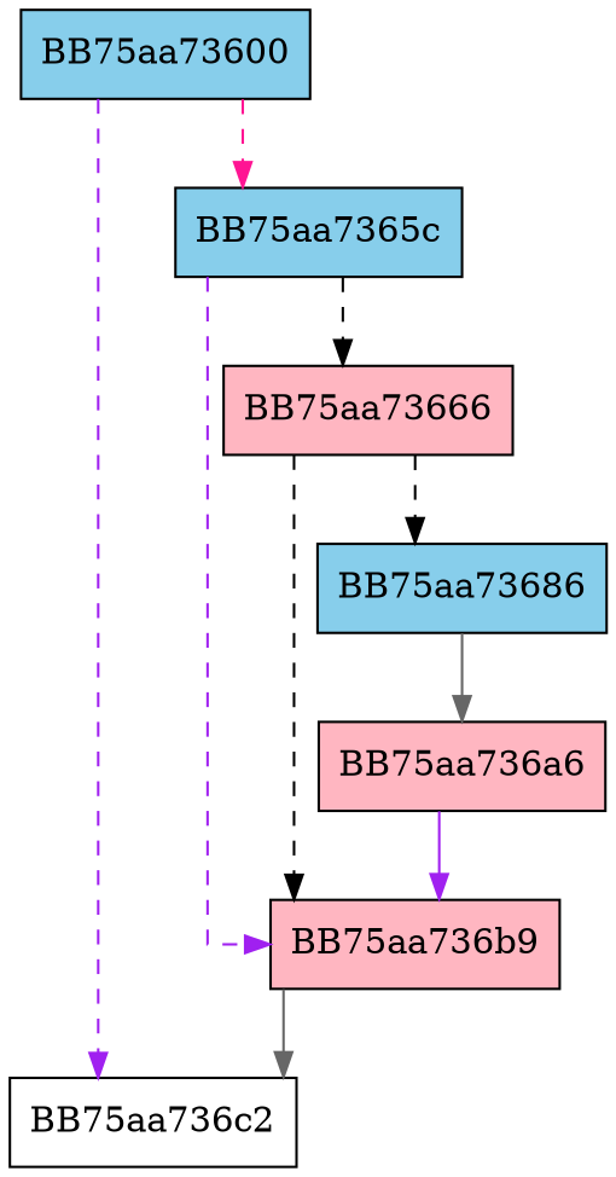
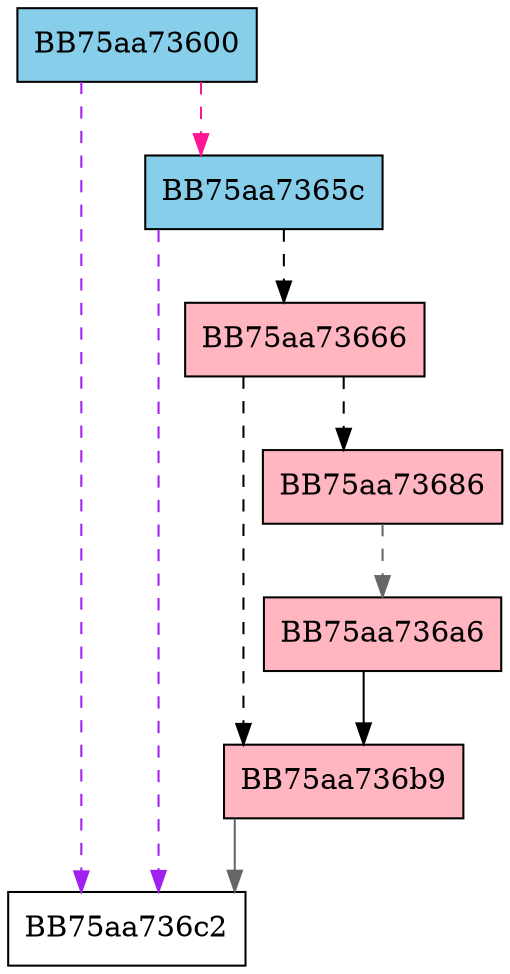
  digraph {
    splines=ortho
    node [fillcolor=lightpink shape=box style=filled]
    edge [color=black style=dashed]
    BB75aa736c2 [fillcolor=white]
    BB75aa73600 [fillcolor=skyblue]
    BB75aa7365c [fillcolor=skyblue]
    BB75aa73666
    BB75aa736b9
-   BB75aa73686 [fillcolor=skyblue]
+   BB75aa73686
    BB75aa736a6
    BB75aa73600 -> BB75aa736c2 [color=purple]
    BB75aa73600 -> BB75aa7365c [color=deeppink]
-   BB75aa7365c -> BB75aa736b9 [color=purple]
+   BB75aa7365c -> BB75aa736c2 [color=purple]
    BB75aa7365c -> BB75aa73666
    BB75aa73666 -> BB75aa736b9
    BB75aa73666 -> BB75aa73686
    BB75aa736b9 -> BB75aa736c2 [color=gray40 style=solid]
-   BB75aa73686 -> BB75aa736a6 [color=gray40 style=solid]
-   BB75aa736a6 -> BB75aa736b9 [color=purple style=solid]
+   BB75aa73686 -> BB75aa736a6 [color=gray40]
+   BB75aa736a6 -> BB75aa736b9 [style=solid]
  }
